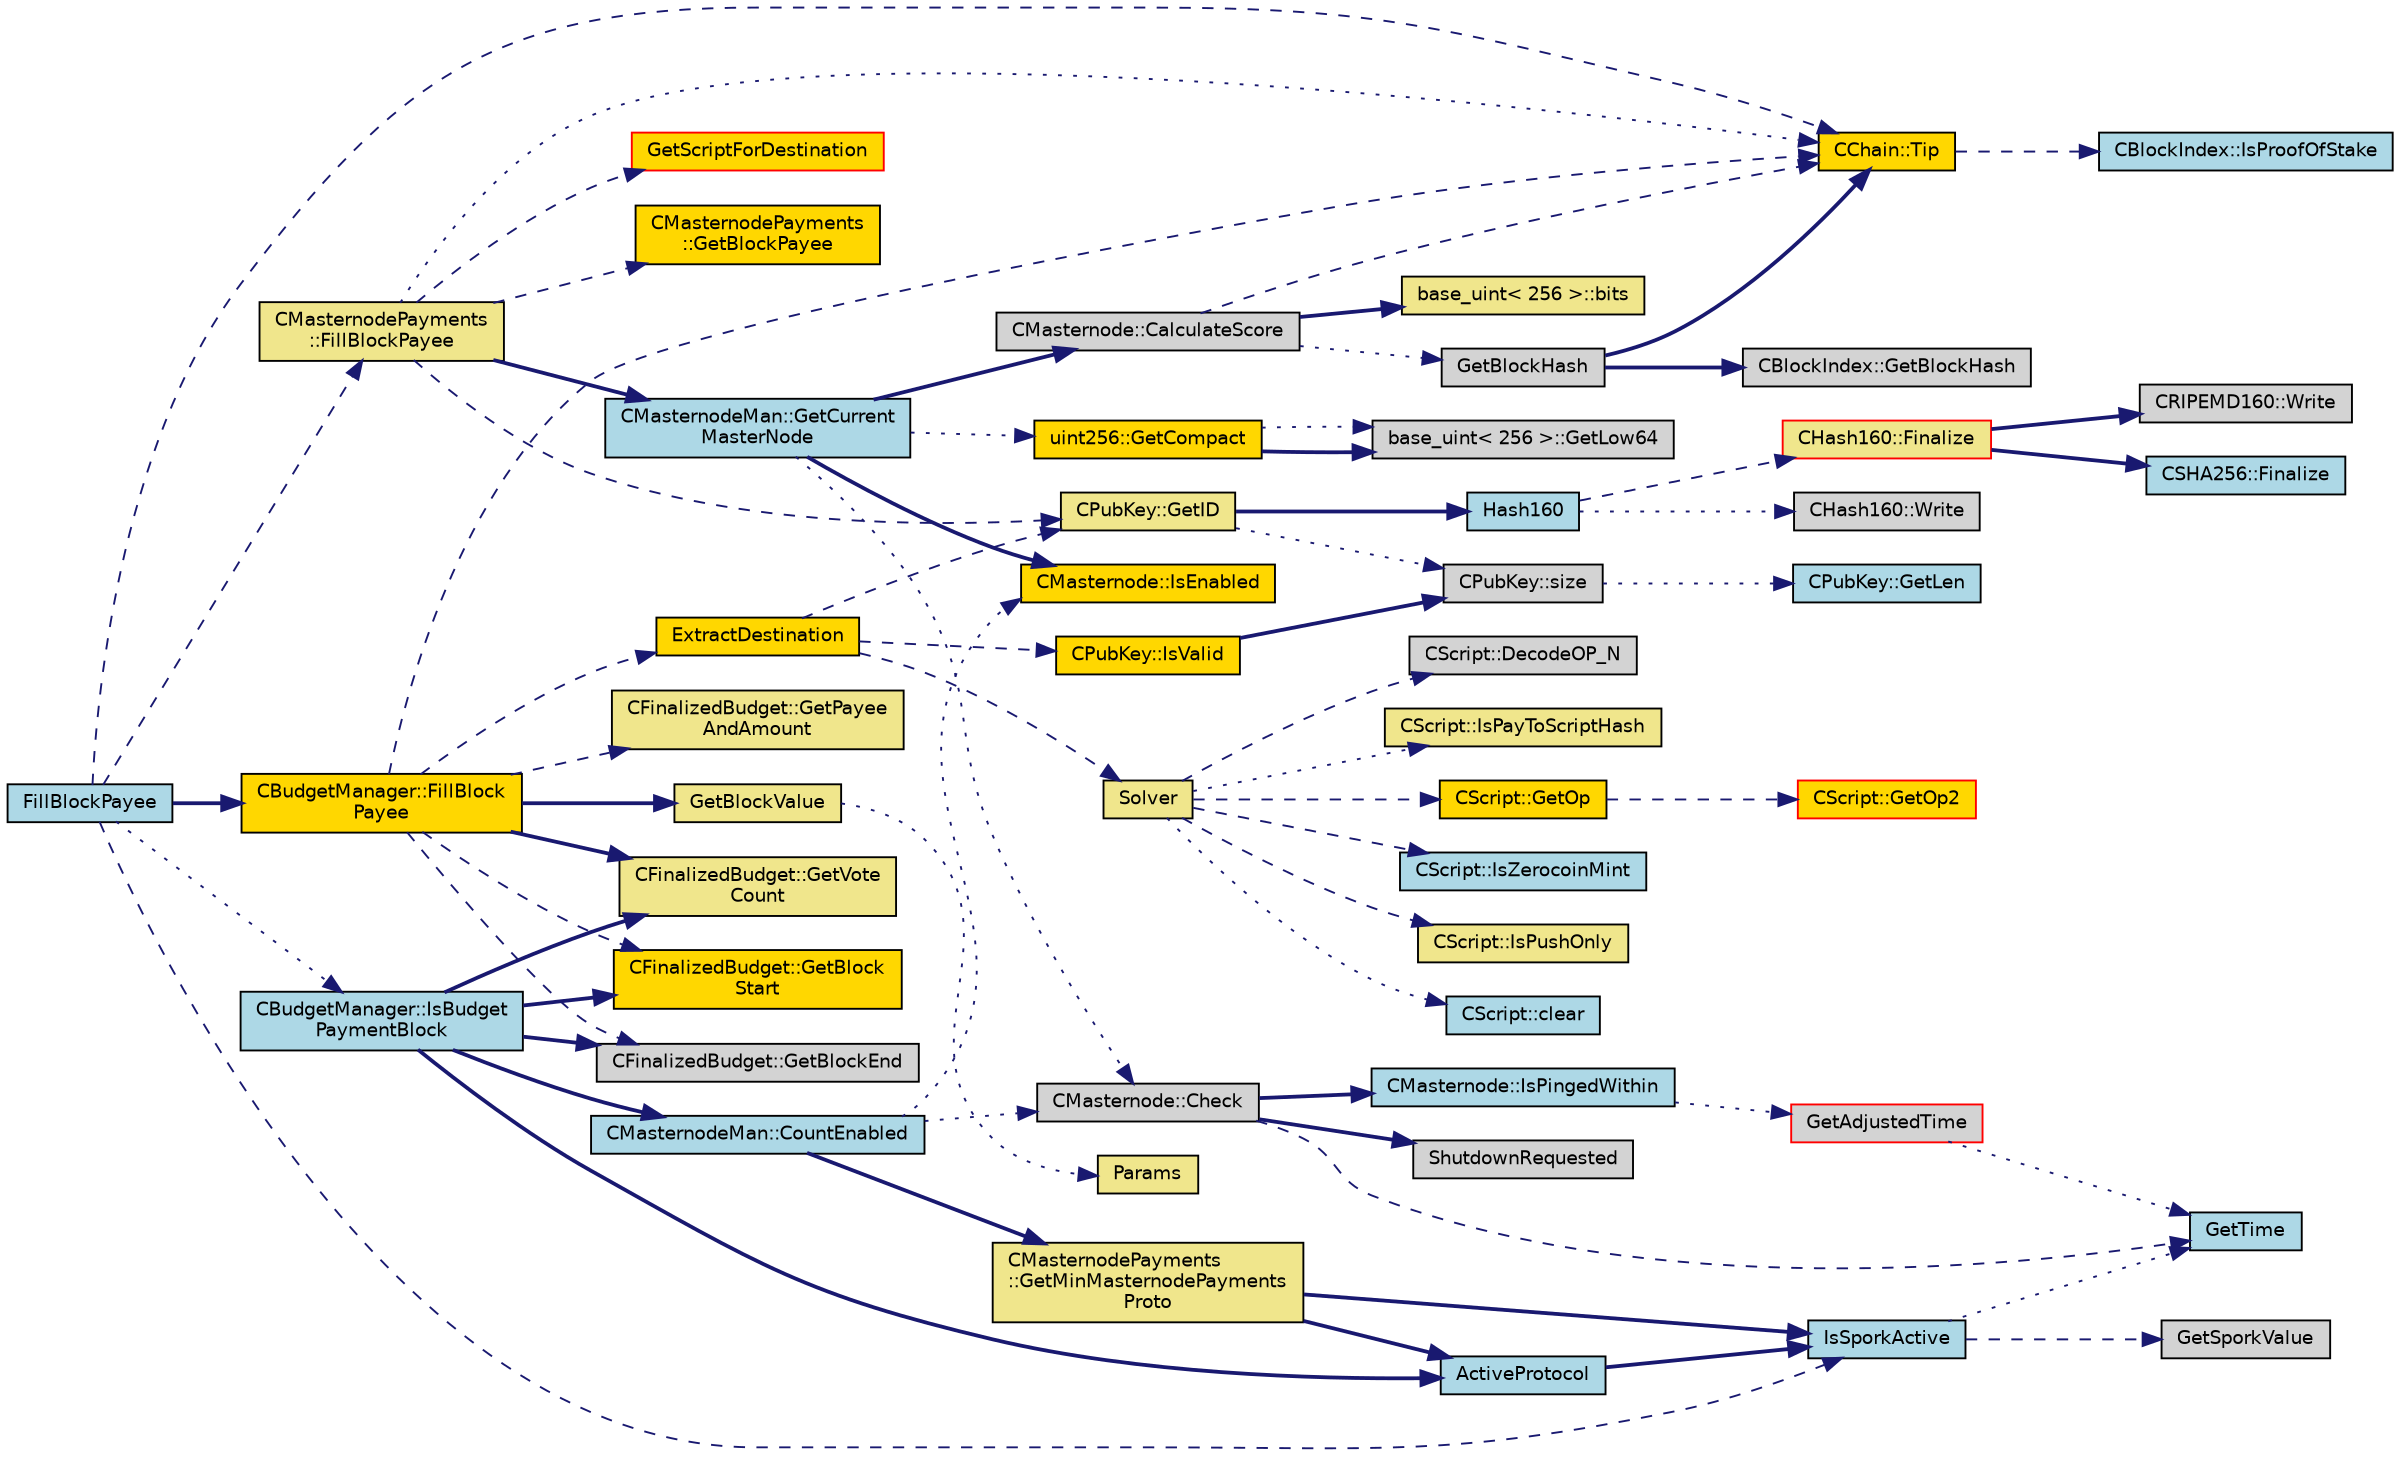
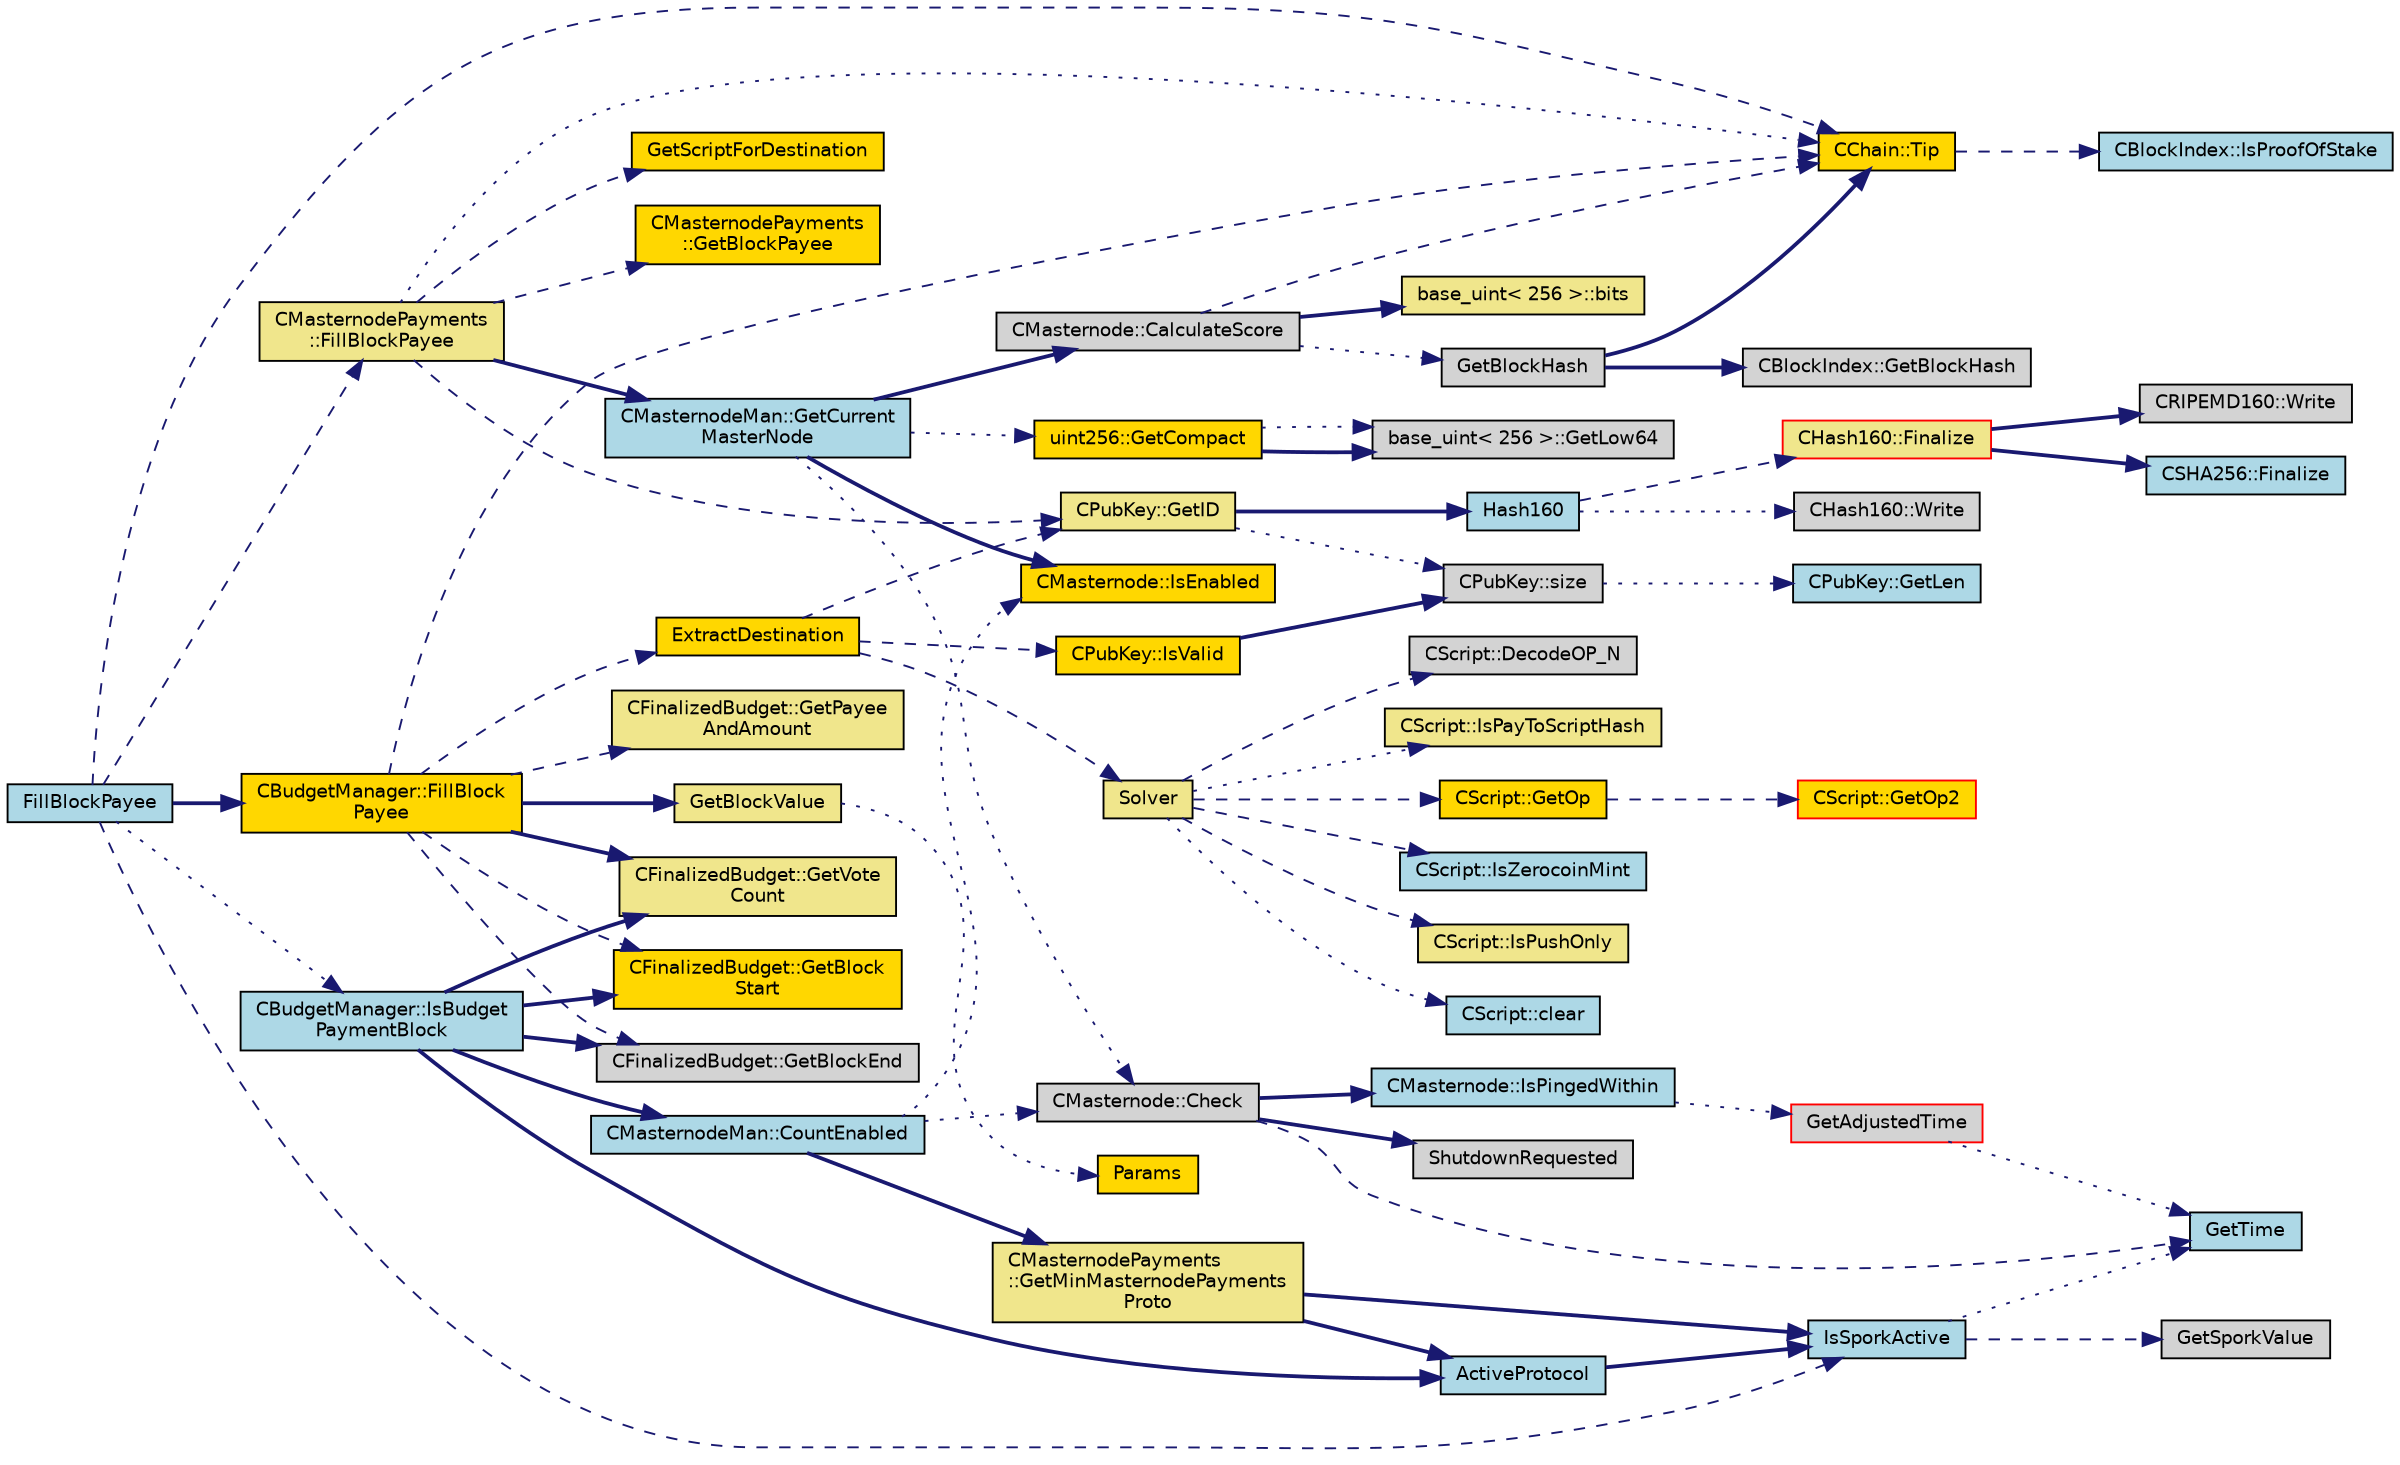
  digraph {
    rankdir=LR
    node [color=black fillcolor=lightblue fontname=Helvetica fontsize=10 shape=record style=filled]
    edge [color=midnightblue fontname=Helvetica fontsize=10 labelfontname=Helvetica labelfontsize=10 style=bold]
    n1 [fontcolor=black height=0.2 label=FillBlockPayee width=0.4]
    n2 [fillcolor=gold height=0.2 label="CChain::Tip" width=0.4]
    n3 [height=0.2 label=IsSporkActive width=0.4]
    n4 [height=0.2 label="CBudgetManager::IsBudget\lPaymentBlock" width=0.4]
    n5 [fillcolor=gold height=0.2 label="CBudgetManager::FillBlock\lPayee" width=0.4]
    n6 [fillcolor=khaki height=0.2 label="CMasternodePayments\l::FillBlockPayee" width=0.4]
    n7 [height=0.2 label="CBlockIndex::IsProofOfStake" width=0.4]
    n8 [fillcolor=lightgrey height=0.2 label=GetSporkValue width=0.4]
    n9 [height=0.2 label=GetTime width=0.4]
    n10 [height=0.2 label="CMasternodeMan::CountEnabled" width=0.4]
    n11 [height=0.2 label=ActiveProtocol width=0.4]
    n12 [fillcolor=khaki height=0.2 label="CFinalizedBudget::GetVote\lCount" width=0.4]
    n13 [fillcolor=gold height=0.2 label="CFinalizedBudget::GetBlock\lStart" width=0.4]
    n14 [fillcolor=lightgrey height=0.2 label="CFinalizedBudget::GetBlockEnd" width=0.4]
    n15 [fillcolor=khaki height=0.2 label="CFinalizedBudget::GetPayee\lAndAmount" width=0.4]
    n16 [fillcolor=khaki height=0.2 label=GetBlockValue width=0.4]
    n17 [fillcolor=gold height=0.2 label=ExtractDestination width=0.4]
    n18 [fillcolor=khaki height=0.2 label="CPubKey::GetID" width=0.4]
    n19 [fillcolor=gold height=0.2 label="CMasternodePayments\l::GetBlockPayee" width=0.4]
    n20 [height=0.2 label="CMasternodeMan::GetCurrent\lMasterNode" width=0.4]
-   n21 [color=red fillcolor=gold height=0.2 label=GetScriptForDestination width=0.4]
+   n21 [fillcolor=gold height=0.2 label=GetScriptForDestination width=0.4]
    n22 [fillcolor=khaki height=0.2 label="CMasternodePayments\l::GetMinMasternodePayments\lProto" width=0.4]
    n23 [fillcolor=lightgrey height=0.2 label="CMasternode::Check" width=0.4]
    n24 [fillcolor=gold height=0.2 label="CMasternode::IsEnabled" width=0.4]
    n25 [fillcolor=lightgrey height=0.2 label=ShutdownRequested width=0.4]
    n26 [height=0.2 label="CMasternode::IsPingedWithin" width=0.4]
    n27 [color=red fillcolor=lightgrey height=0.2 label=GetAdjustedTime width=0.4]
-   n28 [fillcolor=khaki height=0.2 label=Params width=0.4]
+   n28 [fillcolor=gold height=0.2 label=Params width=0.4]
    n29 [fillcolor=khaki height=0.2 label=Solver width=0.4]
    n30 [fillcolor=gold height=0.2 label="CPubKey::IsValid" width=0.4]
    n31 [fillcolor=khaki height=0.2 label="CScript::IsPayToScriptHash" width=0.4]
    n32 [height=0.2 label="CScript::IsZerocoinMint" width=0.4]
    n33 [fillcolor=khaki height=0.2 label="CScript::IsPushOnly" width=0.4]
    n34 [height=0.2 label="CScript::clear" width=0.4]
    n35 [fillcolor=gold height=0.2 label="CScript::GetOp" width=0.4]
    n36 [fillcolor=lightgrey height=0.2 label="CScript::DecodeOP_N" width=0.4]
    n37 [fillcolor=lightgrey height=0.2 label="CPubKey::size" width=0.4]
    n38 [height=0.2 label=Hash160 width=0.4]
    n39 [color=red fillcolor=gold height=0.2 label="CScript::GetOp2" width=0.4]
    n40 [height=0.2 label="CPubKey::GetLen" width=0.4]
    n41 [fillcolor=lightgrey height=0.2 label="CHash160::Write" width=0.4]
    n42 [color=red fillcolor=khaki height=0.2 label="CHash160::Finalize" width=0.4]
    n43 [height=0.2 label="CSHA256::Finalize" width=0.4]
    n44 [fillcolor=lightgrey height=0.2 label="CRIPEMD160::Write" width=0.4]
    n45 [fillcolor=lightgrey height=0.2 label="CMasternode::CalculateScore" width=0.4]
    n46 [fillcolor=gold height=0.2 label="uint256::GetCompact" width=0.4]
    n47 [fillcolor=lightgrey height=0.2 label=GetBlockHash width=0.4]
    n48 [fillcolor=khaki height=0.2 label="base_uint\< 256 \>::bits" width=0.4]
    n49 [fillcolor=lightgrey height=0.2 label="base_uint\< 256 \>::GetLow64" width=0.4]
    n50 [fillcolor=lightgrey height=0.2 label="CBlockIndex::GetBlockHash" width=0.4]
    n1 -> n2 [style=dashed]
    n1 -> n3 [style=dashed]
    n1 -> n4 [style=dotted]
    n1 -> n5
    n1 -> n6 [style=dashed]
    n2 -> n7 [style=dashed]
    n3 -> n8 [style=dashed]
    n3 -> n9 [style=dotted]
    n4 -> n10
    n4 -> n11
    n4 -> n12
    n4 -> n13
    n4 -> n14
    n5 -> n2 [style=dashed]
    n5 -> n12
    n5 -> n13 [style=dashed]
    n5 -> n14 [style=dashed]
    n5 -> n15 [style=dashed]
    n5 -> n16
    n5 -> n17 [style=dashed]
    n6 -> n2 [style=dotted]
    n6 -> n18 [style=dashed]
    n6 -> n19 [style=dashed]
    n6 -> n20
    n6 -> n21 [style=dashed]
    n10 -> n22
    n10 -> n23 [style=dotted]
    n10 -> n24 [style=dotted]
    n11 -> n3
    n16 -> n28 [style=dotted]
    n17 -> n18 [style=dashed]
    n17 -> n29 [style=dashed]
    n17 -> n30 [style=dashed]
    n18 -> n37 [style=dotted]
    n18 -> n38
    n20 -> n23 [style=dotted]
    n20 -> n24
    n20 -> n45
    n20 -> n46 [style=dotted]
    n22 -> n3
    n22 -> n11
    n23 -> n9 [style=dashed]
    n23 -> n25
    n23 -> n26
    n26 -> n27 [style=dotted]
    n27 -> n9 [style=dotted]
    n29 -> n31 [style=dotted]
    n29 -> n32 [style=dashed]
    n29 -> n33 [style=dashed]
    n29 -> n34 [style=dotted]
    n29 -> n35 [style=dashed]
    n29 -> n36 [style=dashed]
    n30 -> n37
    n35 -> n39 [style=dashed]
    n37 -> n40 [style=dotted]
    n38 -> n41 [style=dotted]
    n38 -> n42 [style=dashed]
    n42 -> n43
    n42 -> n44
    n45 -> n2 [style=dashed]
    n45 -> n47 [style=dotted]
    n45 -> n48
    n46 -> n49
    n46 -> n49 [style=dotted]
    n47 -> n2
    n47 -> n50
  }
